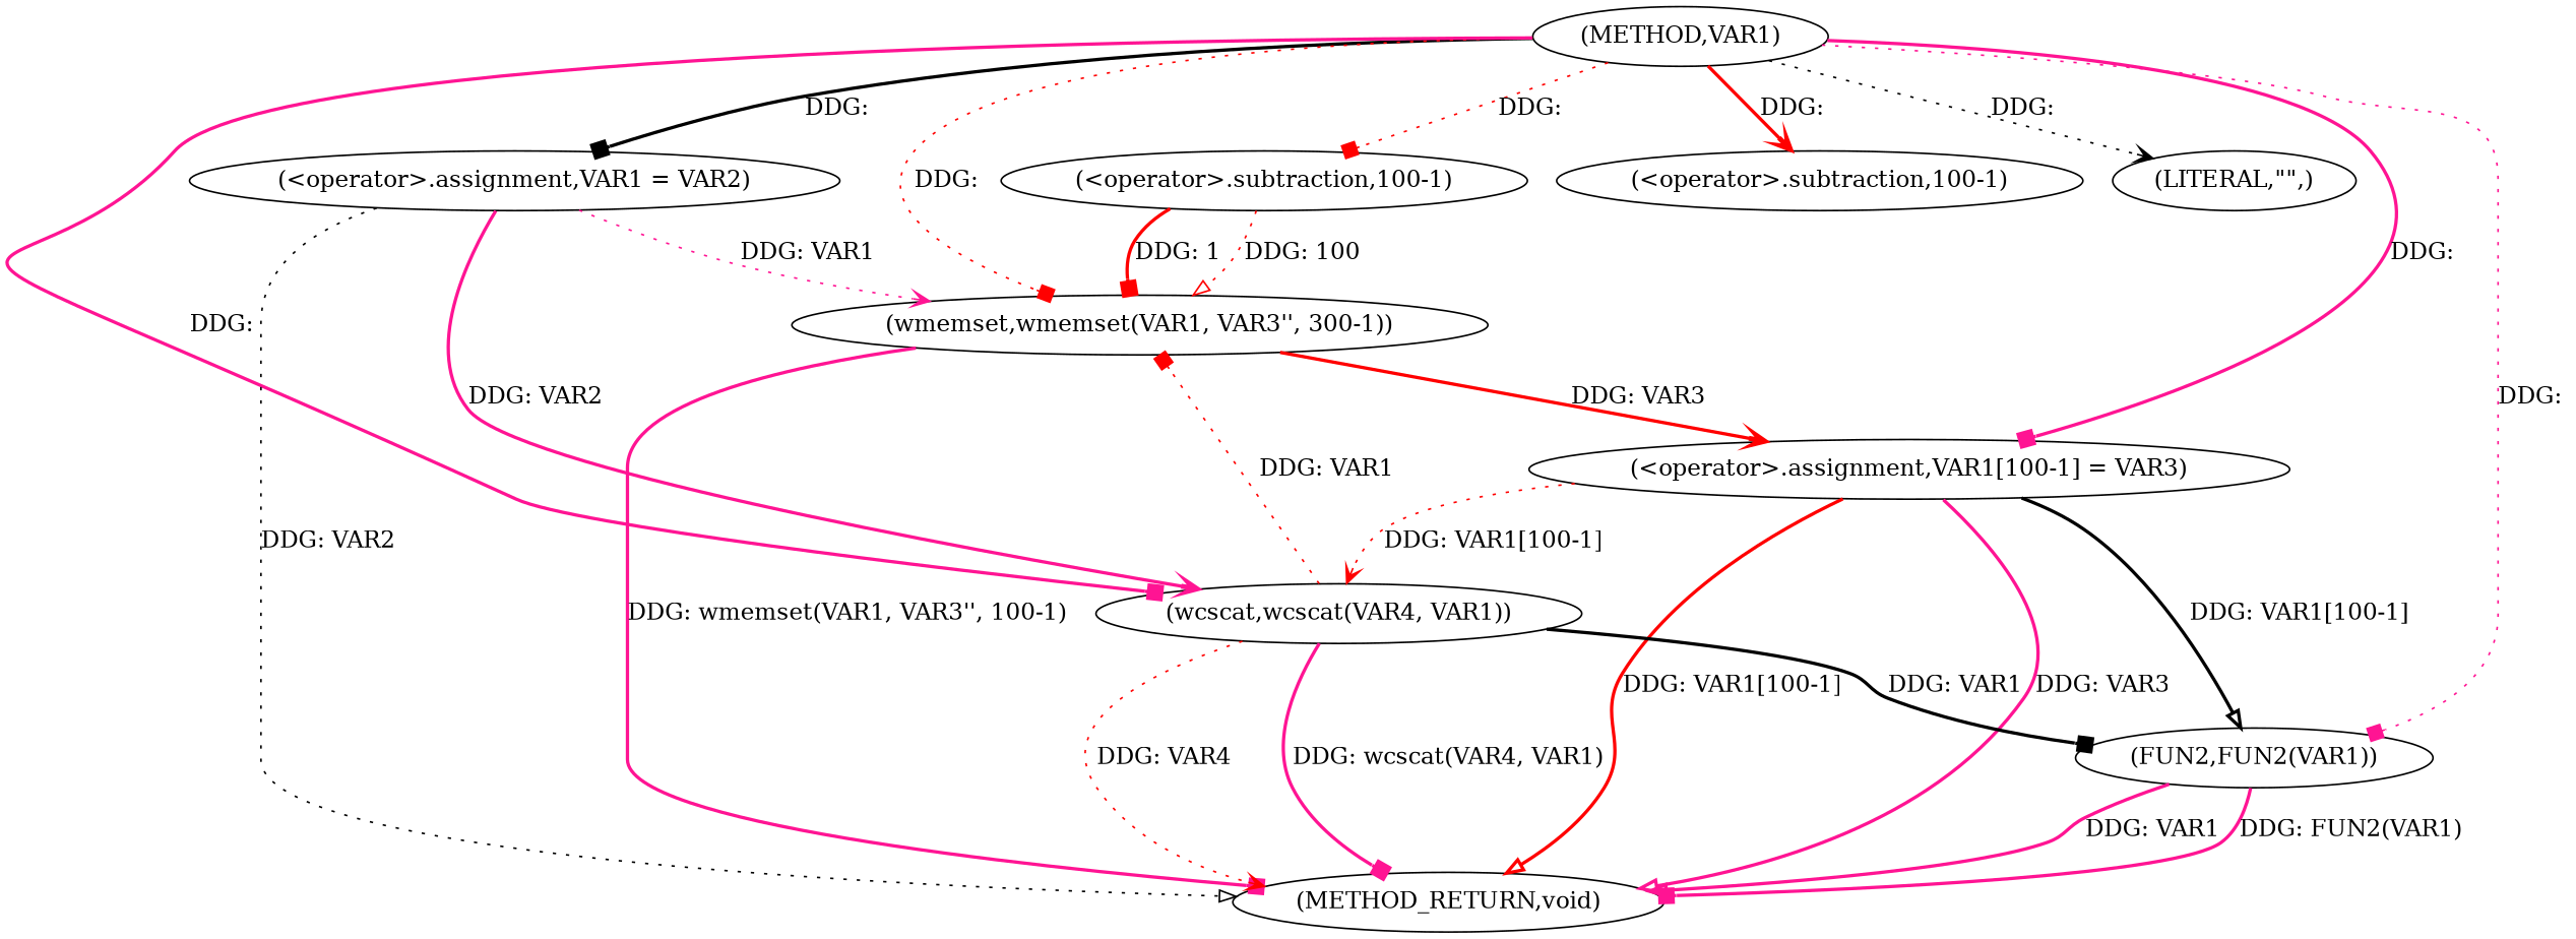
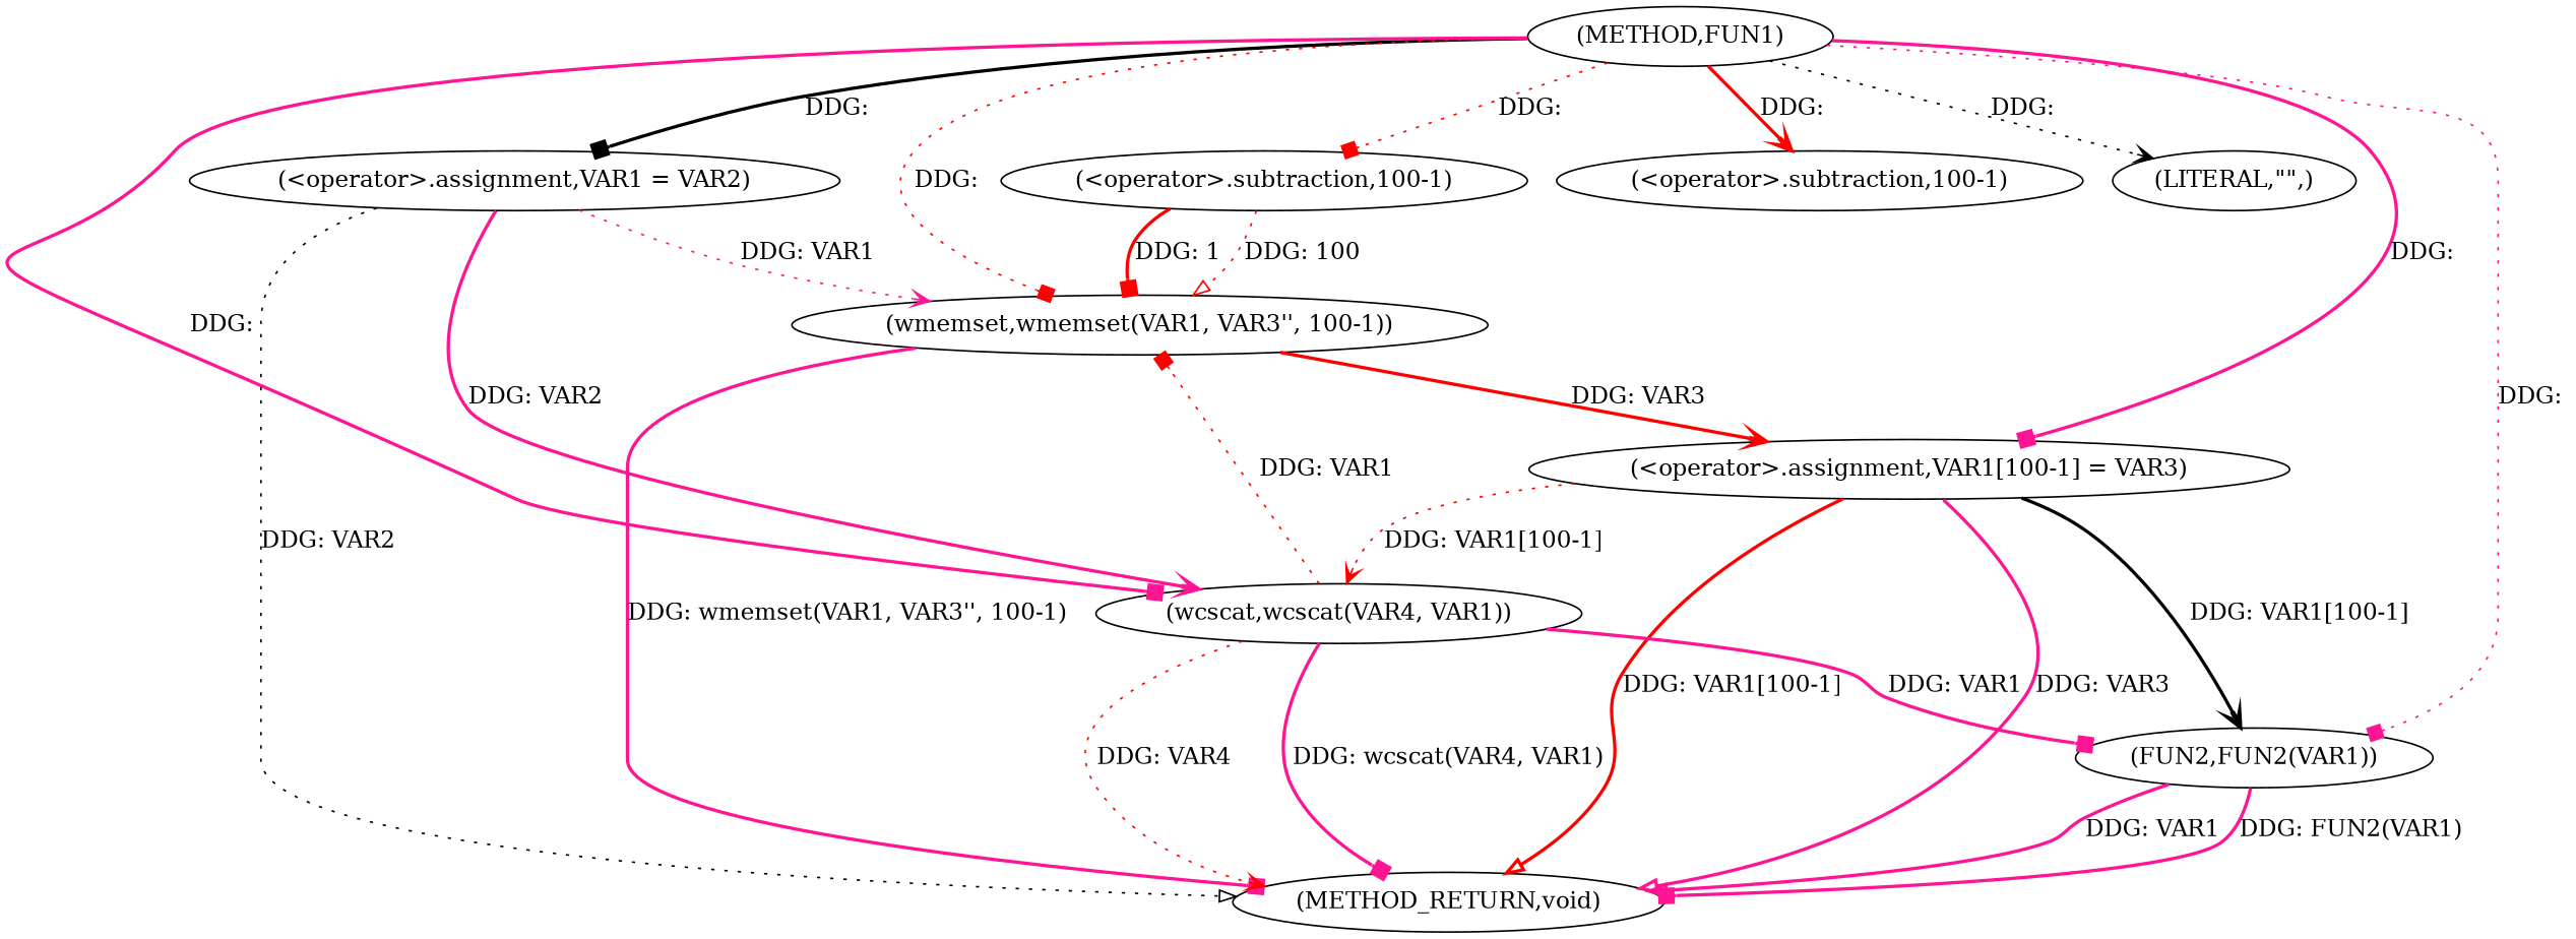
  digraph {
    edge [arrowhead=box color=red style=bold]
-   n1 [label="(METHOD,VAR1)"]
+   n1 [label="(METHOD,FUN1)"]
    n2 [label="(<operator>.assignment,VAR1 = VAR2)"]
-   n3 [label="(wmemset,wmemset(VAR1, VAR3'', 300-1))"]
+   n3 [label="(wmemset,wmemset(VAR1, VAR3'', 100-1))"]
    n4 [label="(<operator>.subtraction,100-1)"]
    n5 [label="(<operator>.assignment,VAR1[100-1] = VAR3)"]
    n6 [label="(<operator>.subtraction,100-1)"]
    n7 [label="(LITERAL,\"\",)"]
    n8 [label="(wcscat,wcscat(VAR4, VAR1))"]
    n9 [label="(FUN2,FUN2(VAR1))"]
    n10 [label="(METHOD_RETURN,void)"]
    n1 -> n2 [color=black label="DDG: "]
    n1 -> n3 [label="DDG: " style=dotted]
    n1 -> n4 [label="DDG: " style=dotted]
    n1 -> n5 [color=deeppink label="DDG: "]
    n1 -> n6 [arrowhead=vee label="DDG: "]
    n1 -> n7 [arrowhead=vee color=black label="DDG: " style=dotted]
    n1 -> n8 [color=deeppink label="DDG: "]
    n1 -> n9 [color=deeppink label="DDG: " style=dotted]
    n2 -> n3 [arrowhead=vee color=deeppink label="DDG: VAR1" style=dotted]
    n2 -> n8 [arrowhead=vee color=deeppink label="DDG: VAR2"]
    n2 -> n10 [arrowhead=onormal color=black label="DDG: VAR2" style=dotted]
    n3 -> n5 [arrowhead=vee label="DDG: VAR3"]
    n3 -> n10 [color=deeppink label="DDG: wmemset(VAR1, VAR3'', 100-1)"]
    n4 -> n3 [arrowhead=onormal label="DDG: 100" style=dotted]
    n4 -> n3 [label="DDG: 1"]
    n5 -> n8 [arrowhead=vee label="DDG: VAR1[100-1]" style=dotted]
-   n5 -> n9 [arrowhead=onormal color=black label="DDG: VAR1[100-1]"]
+   n5 -> n9 [arrowhead=vee color=black label="DDG: VAR1[100-1]"]
    n5 -> n10 [arrowhead=onormal label="DDG: VAR1[100-1]"]
    n5 -> n10 [arrowhead=onormal color=deeppink label="DDG: VAR3"]
    n8 -> n3 [label="DDG: VAR1" style=dotted]
-   n8 -> n9 [color=black label="DDG: VAR1"]
+   n8 -> n9 [color=deeppink label="DDG: VAR1"]
    n8 -> n10 [arrowhead=vee label="DDG: VAR4" style=dotted]
    n8 -> n10 [color=deeppink label="DDG: wcscat(VAR4, VAR1)"]
    n9 -> n10 [arrowhead=onormal color=deeppink label="DDG: VAR1"]
    n9 -> n10 [color=deeppink label="DDG: FUN2(VAR1)"]
  }
